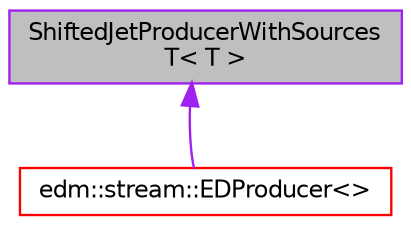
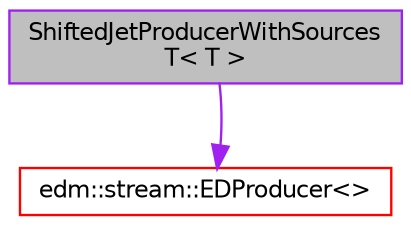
  digraph {
    node [fontname=Helvetica fontsize=10 shape=record style=filled]
    n1 [color=purple fillcolor=grey75 fontcolor=black height=0.2 label="ShiftedJetProducerWithSources\lT\< T \>" width=0.4]
    n2 [color=red fillcolor=white height=0.2 label="edm::stream::EDProducer\<\>" width=0.4]
-   n1 -> n2 [color=purple dir=back fontname=Helvetica fontsize=10 labelfontname=Helvetica labelfontsize=10 style=solid]
+   n2 -> n1 [color=purple dir=back fontname=Helvetica fontsize=10 labelfontname=Helvetica labelfontsize=10 style=solid]
  }
